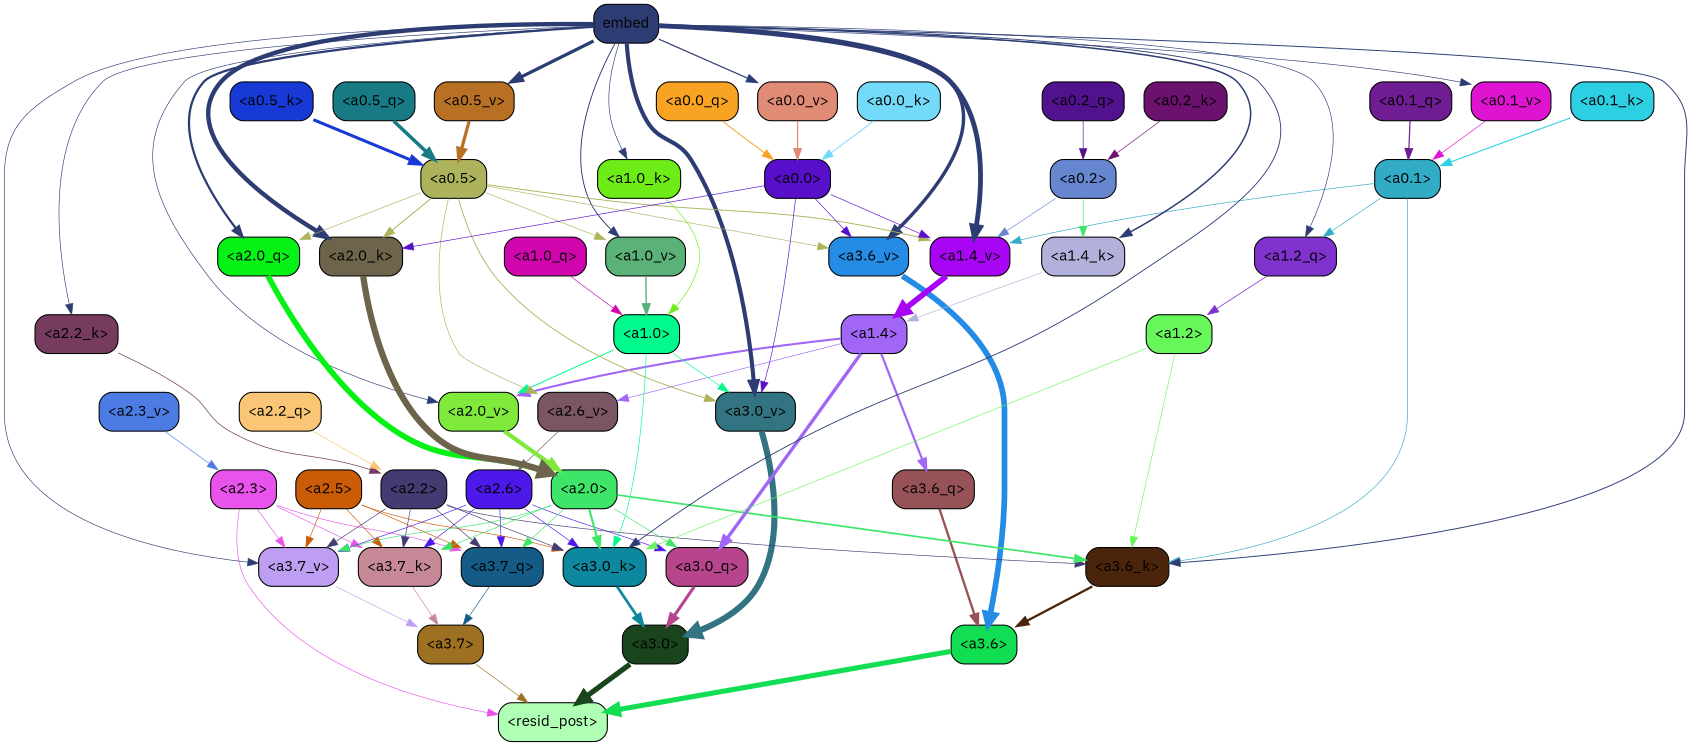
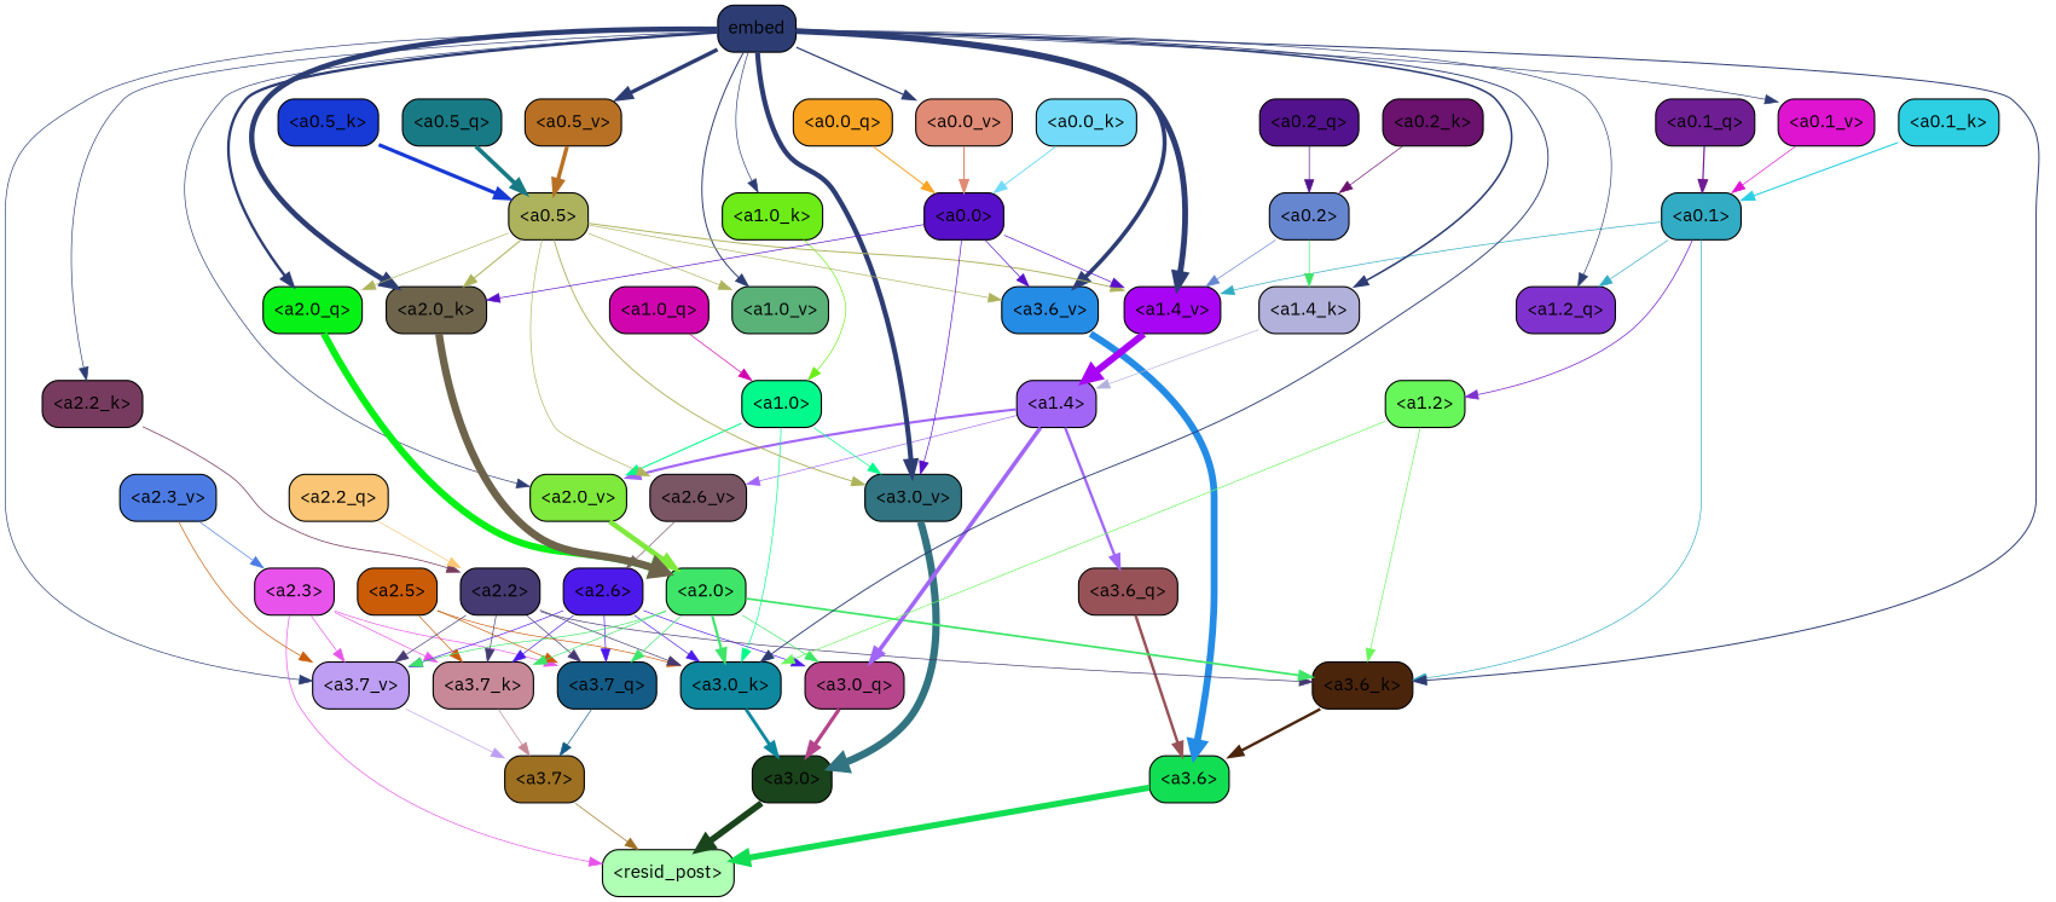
  strict digraph {
    fontname="IBM Plex Sans"
    splines=true
    node [color=black fontname="IBM Plex Sans" shape=box style="filled, rounded"]
    edge [color="#2d3d74" fontname="IBM Plex Sans" penwidth=0.6]
    "<a3.7>" [fillcolor="#9e7022"]
    "<resid_post>" [fillcolor="#afffb4"]
    "<a3.6>" [fillcolor="#12de53"]
    "<a3.0>" [fillcolor="#1a441c"]
    "<a2.3>" [fillcolor="#e854eb"]
    "<a3.7_q>" [fillcolor="#145c87"]
    "<a3.7_k>" [fillcolor="#c78898"]
    "<a3.7_v>" [fillcolor="#bd9ef2"]
    "<a3.6_q>" [fillcolor="#975257"]
    "<a3.0_q>" [fillcolor="#b6458c"]
    "<a3.6_k>" [fillcolor="#4a250c"]
    "<a3.0_k>" [fillcolor="#0e889f"]
    "<a3.6_v>" [fillcolor="#258ce6"]
    "<a3.0_v>" [fillcolor="#327481"]
    "<a2.6>" [fillcolor="#4d19eb"]
    "<a2.5>" [fillcolor="#ca5c07"]
    "<a2.2>" [fillcolor="#453a72"]
    "<a2.0>" [fillcolor="#3ee568"]
    "<a1.4>" [fillcolor="#a166f6"]
    "<a2.6_v>" [fillcolor="#7a5563"]
    "<a2.0_v>" [fillcolor="#7fe93c"]
    "<a1.2>" [fillcolor="#68f75a"]
    "<a0.1>" [fillcolor="#32acc4"]
    "<a1.2_q>" [fillcolor="#8032cf"]
    "<a1.4_v>" [fillcolor="#a705f4"]
    embed [fillcolor="#2d3d74"]
    "<a2.0_q>" [fillcolor="#06f216"]
    "<a2.2_k>" [fillcolor="#763b5e"]
    "<a2.0_k>" [fillcolor="#6d644b"]
    "<a1.4_k>" [fillcolor="#b2b1db"]
    "<a1.0_k>" [fillcolor="#6dec18"]
    "<a1.0_v>" [fillcolor="#5ab279"]
    "<a0.5_v>" [fillcolor="#b87124"]
    "<a0.1_v>" [fillcolor="#de14d1"]
    "<a0.0_v>" [fillcolor="#e08b75"]
    "<a1.0>" [fillcolor="#01fa8b"]
    "<a0.5>" [fillcolor="#adb35c"]
    "<a0.0>" [fillcolor="#580fc9"]
    "<a2.2_q>" [fillcolor="#fac574"]
    "<a2.3_v>" [fillcolor="#4c7ce3"]
    "<a1.0_q>" [fillcolor="#d105ae"]
    "<a0.2>" [fillcolor="#6786d0"]
    "<a0.5_q>" [fillcolor="#187a84"]
    "<a0.2_q>" [fillcolor="#53128d"]
    "<a0.1_q>" [fillcolor="#6f1d93"]
    "<a0.0_q>" [fillcolor="#f8a322"]
    "<a0.5_k>" [fillcolor="#1739d6"]
    "<a0.2_k>" [fillcolor="#6a126e"]
    "<a0.1_k>" [fillcolor="#2dd0e3"]
    "<a0.0_k>" [fillcolor="#73dbf9"]
    "<a3.7>" -> "<resid_post>" [color="#9e7022"]
    "<a3.6>" -> "<resid_post>" [color="#12de53" penwidth=4.751592040061951]
    "<a3.0>" -> "<resid_post>" [color="#1a441c" penwidth=4.904066681861877]
    "<a2.3>" -> "<resid_post>" [color="#e854eb"]
    "<a2.3>" -> "<a3.7_q>" [color="#e854eb"]
    "<a2.3>" -> "<a3.7_k>" [color="#e854eb" penwidth=0.6069068089127541]
    "<a2.3>" -> "<a3.7_v>" [color="#e854eb"]
    "<a3.7_q>" -> "<a3.7>" [color="#145c87"]
    "<a3.7_k>" -> "<a3.7>" [color="#c78898"]
    "<a3.7_v>" -> "<a3.7>" [color="#bd9ef2"]
    "<a3.6_q>" -> "<a3.6>" [color="#975257" penwidth=2.160832464694977]
    "<a3.0_q>" -> "<a3.0>" [color="#b6458c" penwidth=2.870753765106201]
    "<a3.6_k>" -> "<a3.6>" [color="#4a250c" penwidth=2.13908451795578]
    "<a3.0_k>" -> "<a3.0>" [color="#0e889f" penwidth=2.520303964614868]
    "<a3.6_v>" -> "<a3.6>" [color="#258ce6" penwidth=5.297133803367615]
    "<a3.0_v>" -> "<a3.0>" [color="#327481" penwidth=5.680712580680847]
    "<a2.6>" -> "<a3.7_q>" [color="#4d19eb"]
    "<a2.6>" -> "<a3.7_k>" [color="#4d19eb"]
    "<a2.6>" -> "<a3.7_v>" [color="#4d19eb"]
    "<a2.6>" -> "<a3.0_q>" [color="#4d19eb"]
    "<a2.6>" -> "<a3.0_k>" [color="#4d19eb"]
    "<a2.5>" -> "<a3.7_q>" [color="#ca5c07"]
    "<a2.5>" -> "<a3.7_k>" [color="#ca5c07"]
-   "<a2.5>" -> "<a3.7_v>" [color="#ca5c07"]
+   "<a2.3_v>" -> "<a3.7_v>" [color="#ca5c07"]
    "<a2.5>" -> "<a3.0_k>" [color="#ca5c07"]
    "<a2.2>" -> "<a3.7_q>" [color="#453a72"]
    "<a2.2>" -> "<a3.7_k>" [color="#453a72"]
    "<a2.2>" -> "<a3.7_v>" [color="#453a72"]
    "<a2.2>" -> "<a3.6_k>" [color="#453a72"]
    "<a2.2>" -> "<a3.0_k>" [color="#453a72"]
    "<a2.0>" -> "<a3.7_q>" [color="#3ee568"]
    "<a2.0>" -> "<a3.7_k>" [color="#3ee568"]
    "<a2.0>" -> "<a3.7_v>" [color="#3ee568"]
    "<a2.0>" -> "<a3.0_q>" [color="#3ee568"]
    "<a2.0>" -> "<a3.6_k>" [color="#3ee568" penwidth=1.564806342124939]
    "<a2.0>" -> "<a3.0_k>" [color="#3ee568" penwidth=1.9353990852832794]
    "<a1.4>" -> "<a3.6_q>" [color="#a166f6" penwidth=2.0727532356977463]
    "<a1.4>" -> "<a3.0_q>" [color="#a166f6" penwidth=3.1279823780059814]
    "<a1.4>" -> "<a2.6_v>" [color="#a166f6"]
    "<a1.4>" -> "<a2.0_v>" [color="#a166f6" penwidth=1.9170897603034973]
    "<a2.6_v>" -> "<a2.6>" [color="#7a5563"]
    "<a2.0_v>" -> "<a2.0>" [color="#7fe93c" penwidth=3.9621697664260864]
    "<a1.2>" -> "<a3.6_k>" [color="#68f75a"]
    "<a1.2>" -> "<a3.0_k>" [color="#68f75a"]
    "<a0.1>" -> "<a3.6_k>" [color="#32acc4"]
    "<a0.1>" -> "<a1.2_q>" [color="#32acc4"]
    "<a0.1>" -> "<a1.4_v>" [color="#32acc4" penwidth=0.6202214732766151]
-   "<a1.2_q>" -> "<a1.2>" [color="#8032cf" penwidth=0.7185482024215162]
+   "<a0.1>" -> "<a1.2>" [color="#8032cf" penwidth=0.7185482024215162]
    "<a1.4_v>" -> "<a1.4>" [color="#a705f4" penwidth=5.280138969421387]
    embed -> "<a3.7_v>"
    embed -> "<a3.6_k>" [penwidth=0.8915999233722687]
    embed -> "<a3.0_k>" [penwidth=0.832088902592659]
    embed -> "<a3.6_v>" [penwidth=3.1840110421180725]
    embed -> "<a3.0_v>" [penwidth=3.8132747188210487]
    embed -> "<a2.0_v>"
    embed -> "<a1.2_q>"
    embed -> "<a1.4_v>" [penwidth=4.4888065457344055]
    embed -> "<a2.0_q>" [penwidth=2.084651827812195]
    embed -> "<a2.2_k>"
    embed -> "<a2.0_k>" [penwidth=4.084526404738426]
    embed -> "<a1.4_k>" [penwidth=1.3912410736083984]
    embed -> "<a1.0_k>"
    embed -> "<a1.0_v>" [penwidth=0.8796700537204742]
    embed -> "<a0.5_v>" [penwidth=3.0338101387023926]
    embed -> "<a0.1_v>"
    embed -> "<a0.0_v>" [penwidth=1.1078194975852966]
    "<a2.0_q>" -> "<a2.0>" [color="#06f216" penwidth=5.29856276512146]
    "<a2.2_k>" -> "<a2.2>" [color="#763b5e" penwidth=0.6722683310508728]
    "<a2.0_k>" -> "<a2.0>" [color="#6d644b" penwidth=5.859246134757996]
    "<a1.4_k>" -> "<a1.4>" [color="#b2b1db"]
    "<a1.0_k>" -> "<a1.0>" [color="#6dec18"]
-   "<a1.0_v>" -> "<a1.0>" [color="#5ab279" penwidth=1.318962275981903]
    "<a0.5_v>" -> "<a0.5>" [color="#b87124" penwidth=3.0403636693954468]
    "<a0.1_v>" -> "<a0.1>" [color="#de14d1"]
    "<a0.0_v>" -> "<a0.0>" [color="#e08b75" penwidth=1.1078208088874817]
    "<a1.0>" -> "<a3.0_k>" [color="#01fa8b"]
    "<a1.0>" -> "<a3.0_v>" [color="#01fa8b"]
    "<a1.0>" -> "<a2.0_v>" [color="#01fa8b" penwidth=0.9450988052412868]
    "<a0.5>" -> "<a3.6_v>" [color="#adb35c"]
    "<a0.5>" -> "<a3.0_v>" [color="#adb35c" penwidth=0.8331108838319778]
    "<a0.5>" -> "<a2.6_v>" [color="#adb35c"]
    "<a0.5>" -> "<a1.4_v>" [color="#adb35c" penwidth=0.8757842034101486]
    "<a0.5>" -> "<a2.0_q>" [color="#adb35c"]
    "<a0.5>" -> "<a2.0_k>" [color="#adb35c" penwidth=0.9412797391414642]
    "<a0.5>" -> "<a1.0_v>" [color="#adb35c"]
    "<a0.0>" -> "<a3.6_v>" [color="#580fc9"]
    "<a0.0>" -> "<a3.0_v>" [color="#580fc9"]
    "<a0.0>" -> "<a1.4_v>" [color="#580fc9"]
    "<a0.0>" -> "<a2.0_k>" [color="#580fc9"]
    "<a2.2_q>" -> "<a2.2>" [color="#fac574"]
    "<a2.3_v>" -> "<a2.3>" [color="#4c7ce3"]
    "<a1.0_q>" -> "<a1.0>" [color="#d105ae"]
    "<a0.2>" -> "<a1.4_v>" [color="#6786d0"]
    "<a0.2>" -> "<a1.4_k>" [color="#3ee568"]
    "<a0.5_q>" -> "<a0.5>" [color="#187a84" penwidth=3.2715916633605957]
    "<a0.2_q>" -> "<a0.2>" [color="#53128d"]
    "<a0.1_q>" -> "<a0.1>" [color="#6f1d93" penwidth=1.0982357263565063]
    "<a0.0_q>" -> "<a0.0>" [color="#f8a322" penwidth=0.8850758075714111]
    "<a0.5_k>" -> "<a0.5>" [color="#1739d6" penwidth=2.833264708518982]
    "<a0.2_k>" -> "<a0.2>" [color="#6a126e"]
    "<a0.1_k>" -> "<a0.1>" [color="#2dd0e3" penwidth=1.0085628032684326]
    "<a0.0_k>" -> "<a0.0>" [color="#73dbf9" penwidth=0.8747712969779968]
  }
